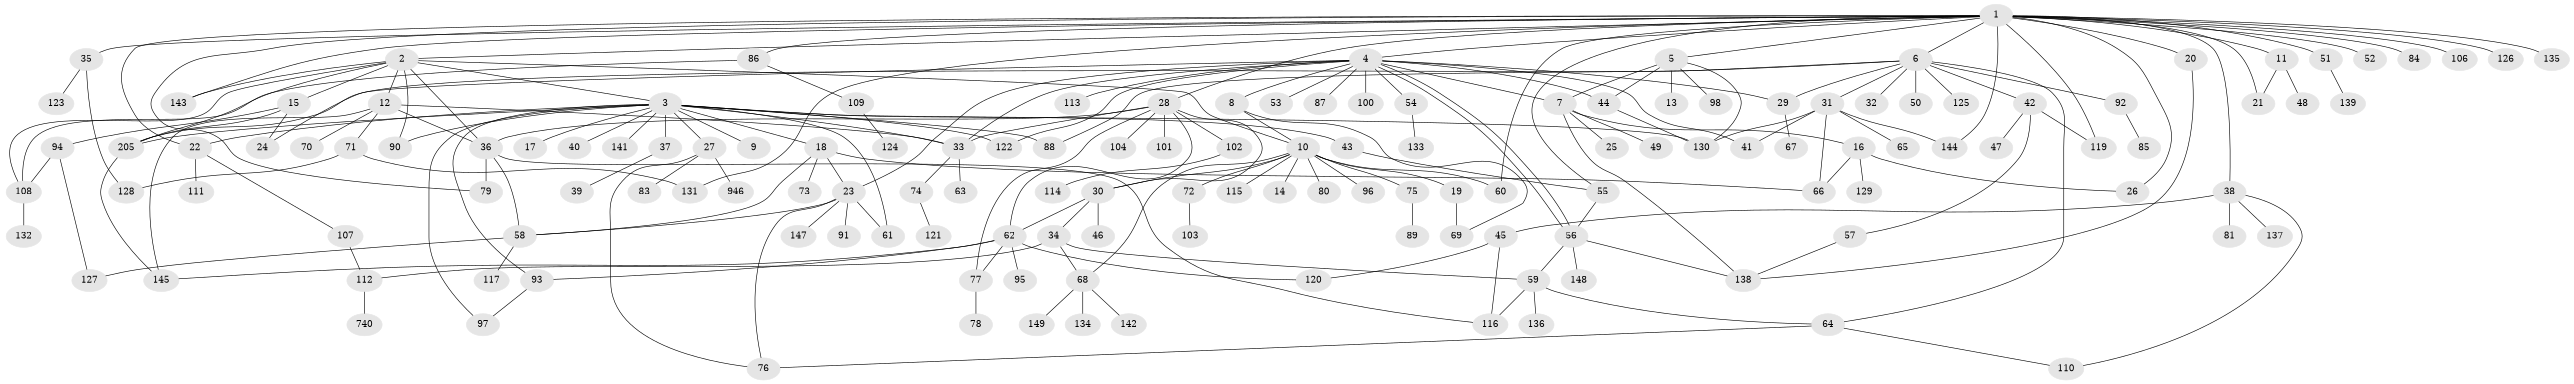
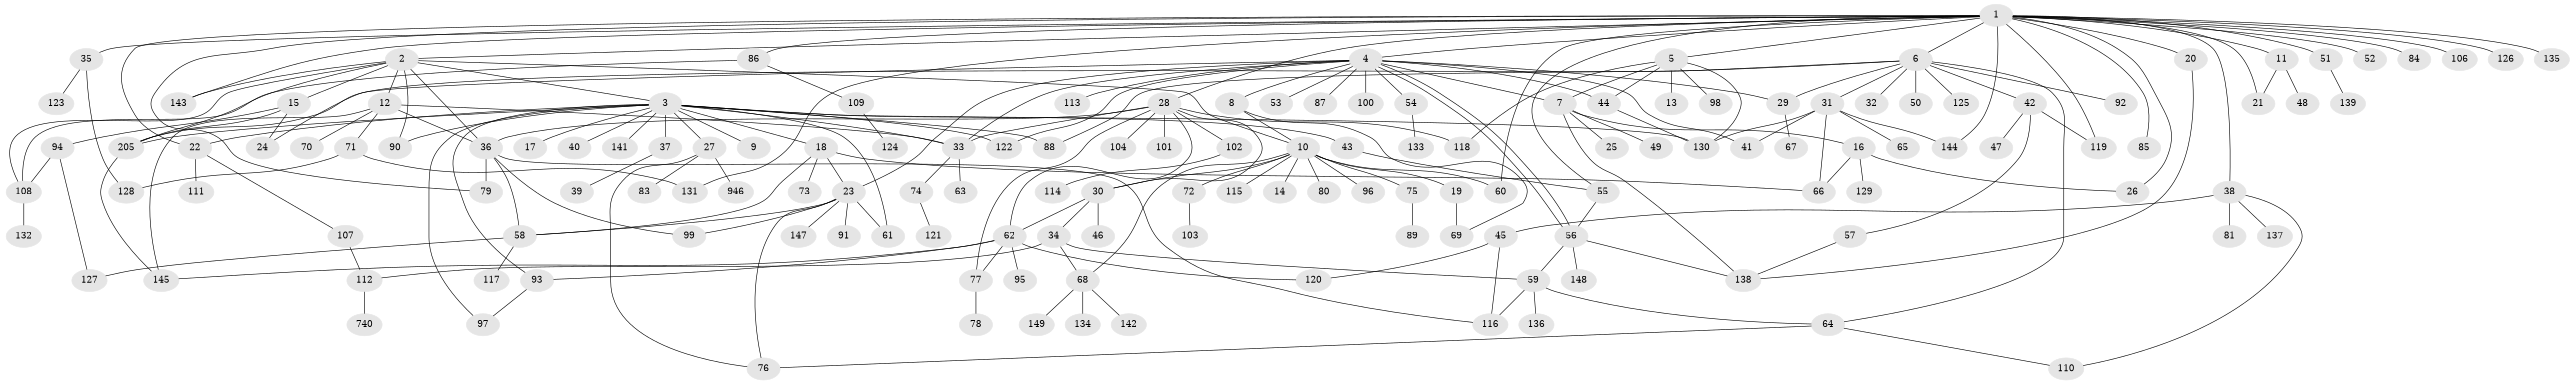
  graph {
    node [color=gray90 style=filled]
    1
    2
    4
    5
    6
    11
    20
    21
    22
    26
    28
    35
    38
    51
    52
    55
    60
    79
    84
    85
    86
    106
    119
    126
    131
    135
    143
    144
    3
    10
    12
    15
    36
    90
    n35 [label=205]
    108
    33
    122
    7
    8
    23
    24
    29
    41
    44
    53
    54
    56
    87
    100
    113
    130
    13
    98
+   118
    88
    31
    32
    42
    50
    64
    92
    125
    48
    138
    107
    111
    30
    62
    77
    101
    102
    104
    123
    128
    45
    81
    110
    137
    139
    109
    9
    17
    18
    27
    37
    40
    43
    61
    93
    97
    141
    14
    19
    68
    72
    75
    80
    96
    115
    70
    71
    145
    94
    58
+   99
    116
    132
    66
    73
    76
    83
    n113 [label=946]
    63
    74
    39
    16
    25
    49
    69
    91
    147
    67
    133
    59
    148
    65
    47
    57
    129
    34
    46
    134
    142
    149
    103
    89
    127
    117
    112
    120
    95
    78
    114
    121
    136
    n147 [label=740]
    124
    1 -- 2
    1 -- 4
    1 -- 5
    1 -- 6
    1 -- 11
    1 -- 20
    1 -- 21
    1 -- 22
    1 -- 26
    1 -- 28
    1 -- 35
    1 -- 38
    1 -- 51
    1 -- 52
    1 -- 55
    1 -- 60
    1 -- 79
    1 -- 84
-   92 -- 85
+   1 -- 85
    1 -- 86
    1 -- 106
    1 -- 119
    1 -- 126
    1 -- 131
    1 -- 135
    1 -- 143
    1 -- 144
    2 -- 143
    2 -- 3
    2 -- 10
    2 -- 12
    2 -- 15
    2 -- 36
    2 -- 90
    2 -- n35
    2 -- 108
    4 -- 33
    4 -- 122
    4 -- 7
    4 -- 8
    4 -- 23
    4 -- 24
    4 -- 29
    4 -- 41
    4 -- 44
    4 -- 53
    4 -- 54
    4 -- 56
    4 -- 56
    4 -- 87
    4 -- 100
    4 -- 113
    5 -- 7
    5 -- 44
    5 -- 130
    5 -- 13
    5 -- 98
+   5 -- 118
    6 -- n35
    6 -- 29
    6 -- 88
    6 -- 31
    6 -- 32
    6 -- 42
    6 -- 50
    6 -- 64
    6 -- 92
    6 -- 125
    11 -- 21
    11 -- 48
    20 -- 138
    22 -- 107
    22 -- 111
    28 -- 36
    28 -- 33
+   28 -- 118
    28 -- 30
    28 -- 62
    28 -- 77
    28 -- 101
    28 -- 102
    28 -- 104
    35 -- 123
    35 -- 128
    38 -- 45
    38 -- 81
    38 -- 110
    38 -- 137
    51 -- 139
    55 -- 56
    86 -- 108
    86 -- 109
    3 -- 22
    3 -- 90
    3 -- n35
    3 -- 33
    3 -- 122
    3 -- 130
    3 -- 88
    3 -- 9
    3 -- 17
    3 -- 18
    3 -- 27
    3 -- 37
    3 -- 40
    3 -- 43
    3 -- 61
    3 -- 93
    3 -- 97
    3 -- 141
    10 -- 60
    10 -- 30
    10 -- 14
    10 -- 19
    10 -- 68
    10 -- 72
    10 -- 75
    10 -- 80
    10 -- 96
    10 -- 115
    12 -- 36
    12 -- 33
    12 -- 70
    12 -- 71
    12 -- 145
    15 -- n35
    15 -- 24
    15 -- 94
    36 -- 79
    36 -- 58
+   36 -- 99
    36 -- 116
    n35 -- 145
    108 -- 132
    33 -- 63
    33 -- 74
    7 -- 138
    7 -- 16
    7 -- 25
    7 -- 49
    8 -- 10
    8 -- 69
    23 -- 61
    23 -- 58
+   23 -- 99
    23 -- 76
    23 -- 91
    23 -- 147
    29 -- 67
    44 -- 130
    54 -- 133
    56 -- 138
    56 -- 59
    56 -- 148
    31 -- 144
    31 -- 41
    31 -- 130
    31 -- 66
    31 -- 65
    42 -- 119
    42 -- 47
    42 -- 57
    64 -- 110
    64 -- 76
    107 -- 112
    30 -- 62
    30 -- 34
    30 -- 46
    62 -- 77
    62 -- 93
    62 -- 145
    62 -- 120
    62 -- 95
    77 -- 78
    102 -- 114
    45 -- 116
    45 -- 120
    109 -- 124
    18 -- 23
    18 -- 58
    18 -- 66
    18 -- 73
    27 -- 76
    27 -- 83
    27 -- n113
    37 -- 39
    43 -- 55
    93 -- 97
    19 -- 69
    68 -- 134
    68 -- 142
    68 -- 149
    72 -- 103
    75 -- 89
    71 -- 131
    71 -- 128
    94 -- 108
    94 -- 127
    58 -- 127
    58 -- 117
    74 -- 121
    16 -- 26
    16 -- 66
    16 -- 129
    59 -- 64
    59 -- 116
    59 -- 136
    57 -- 138
    34 -- 68
    34 -- 59
    34 -- 112
    112 -- n147
  }
